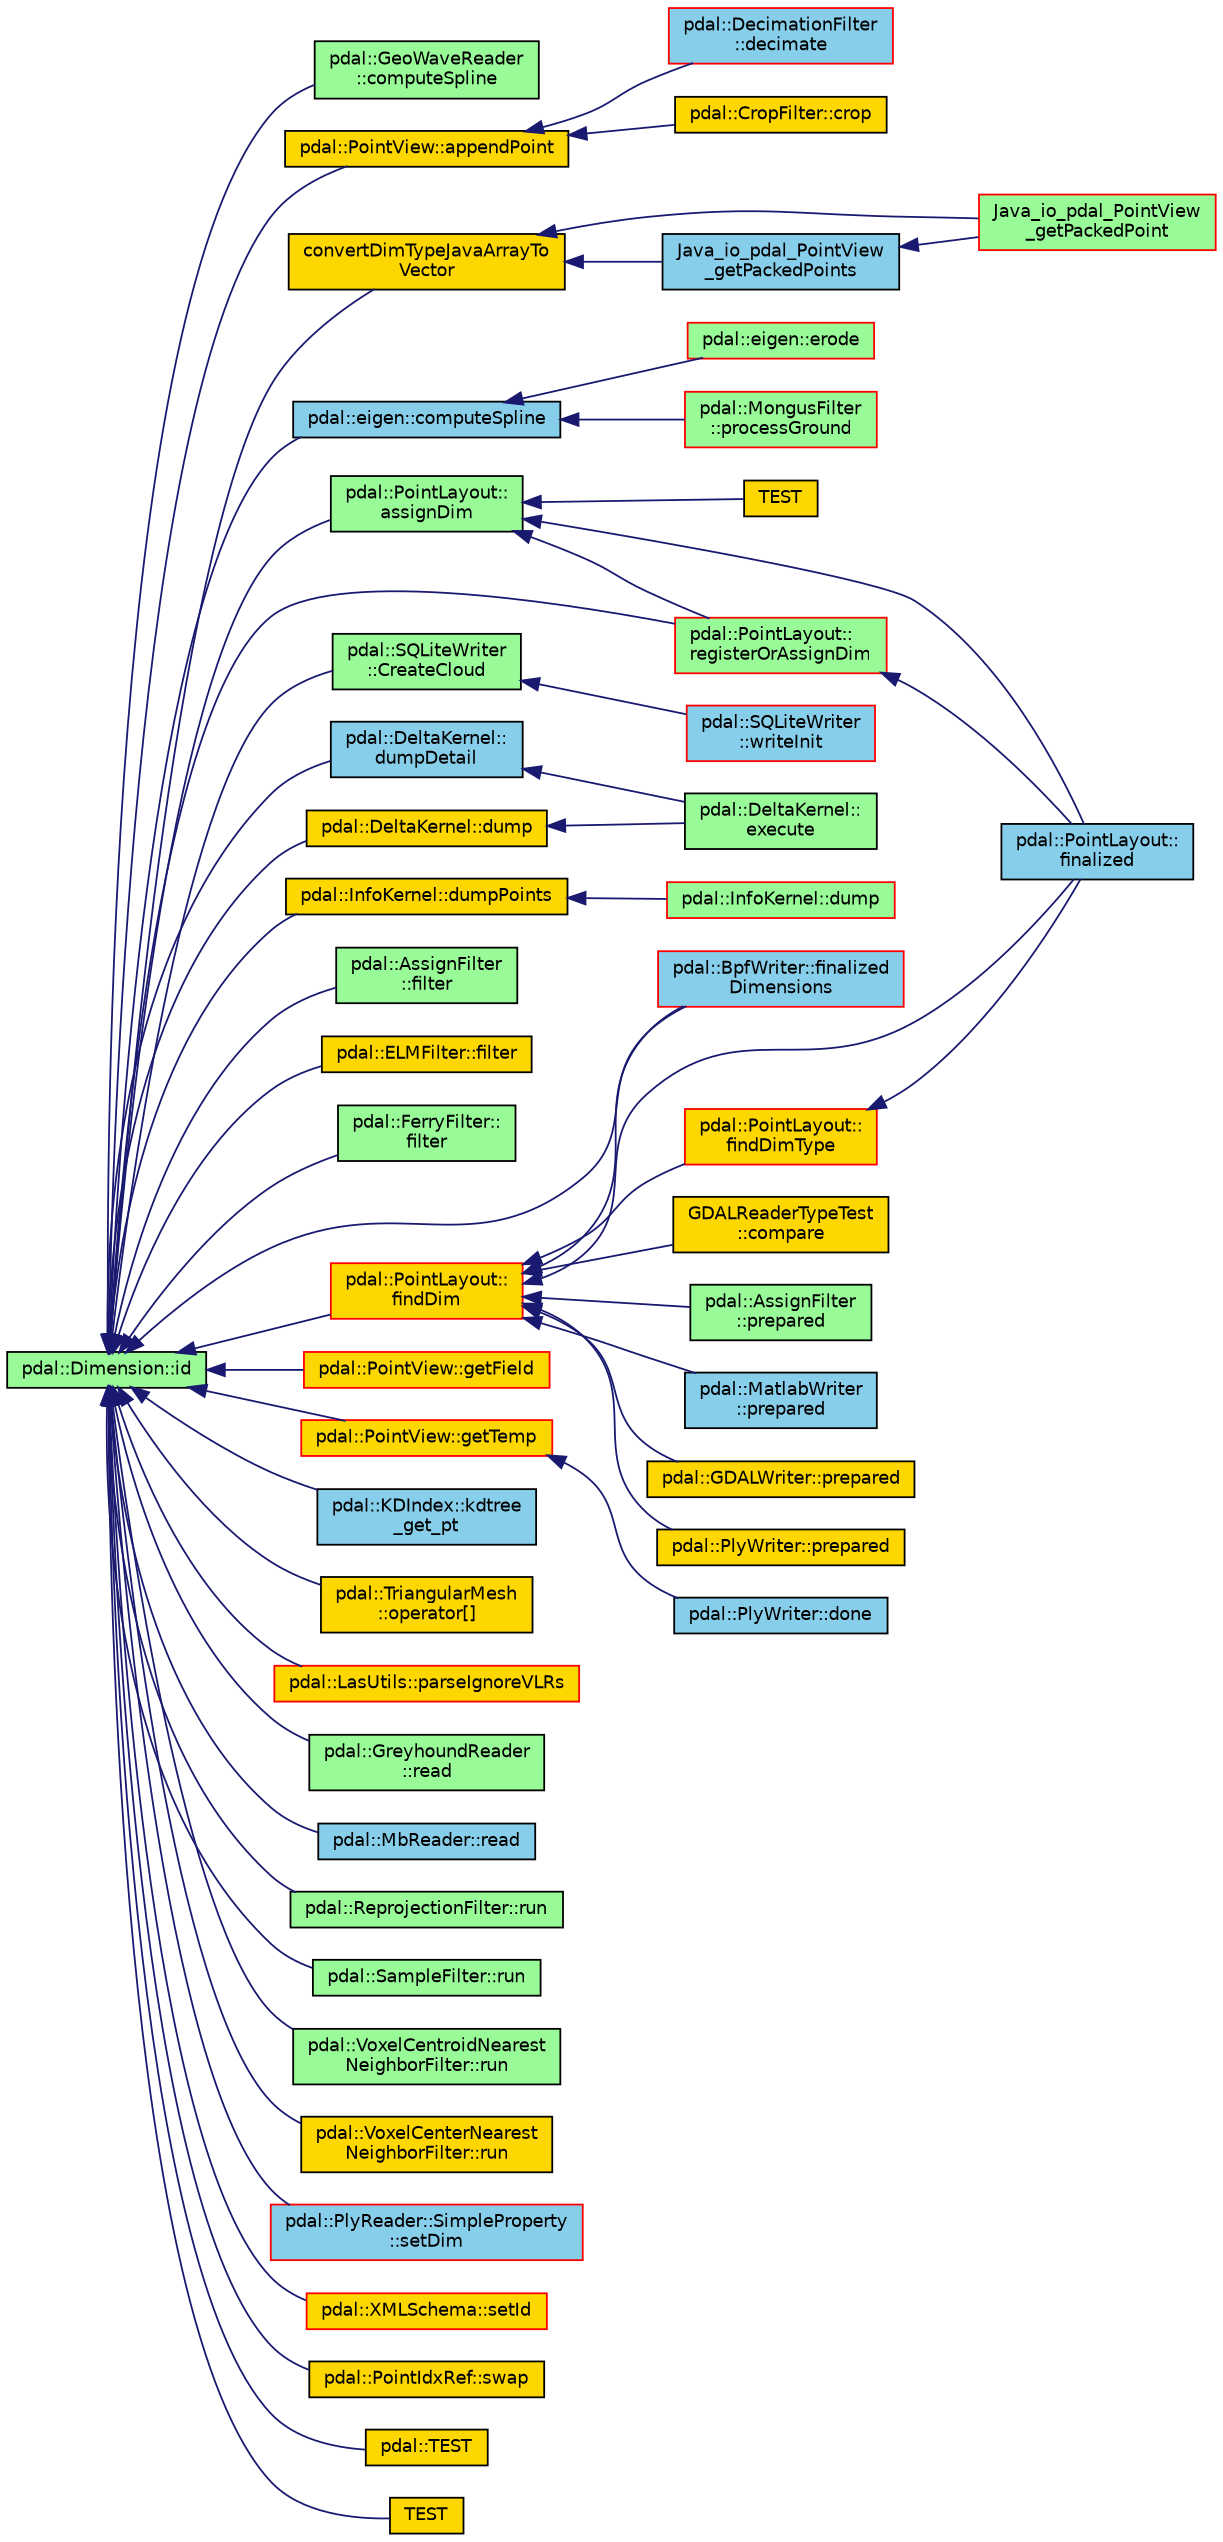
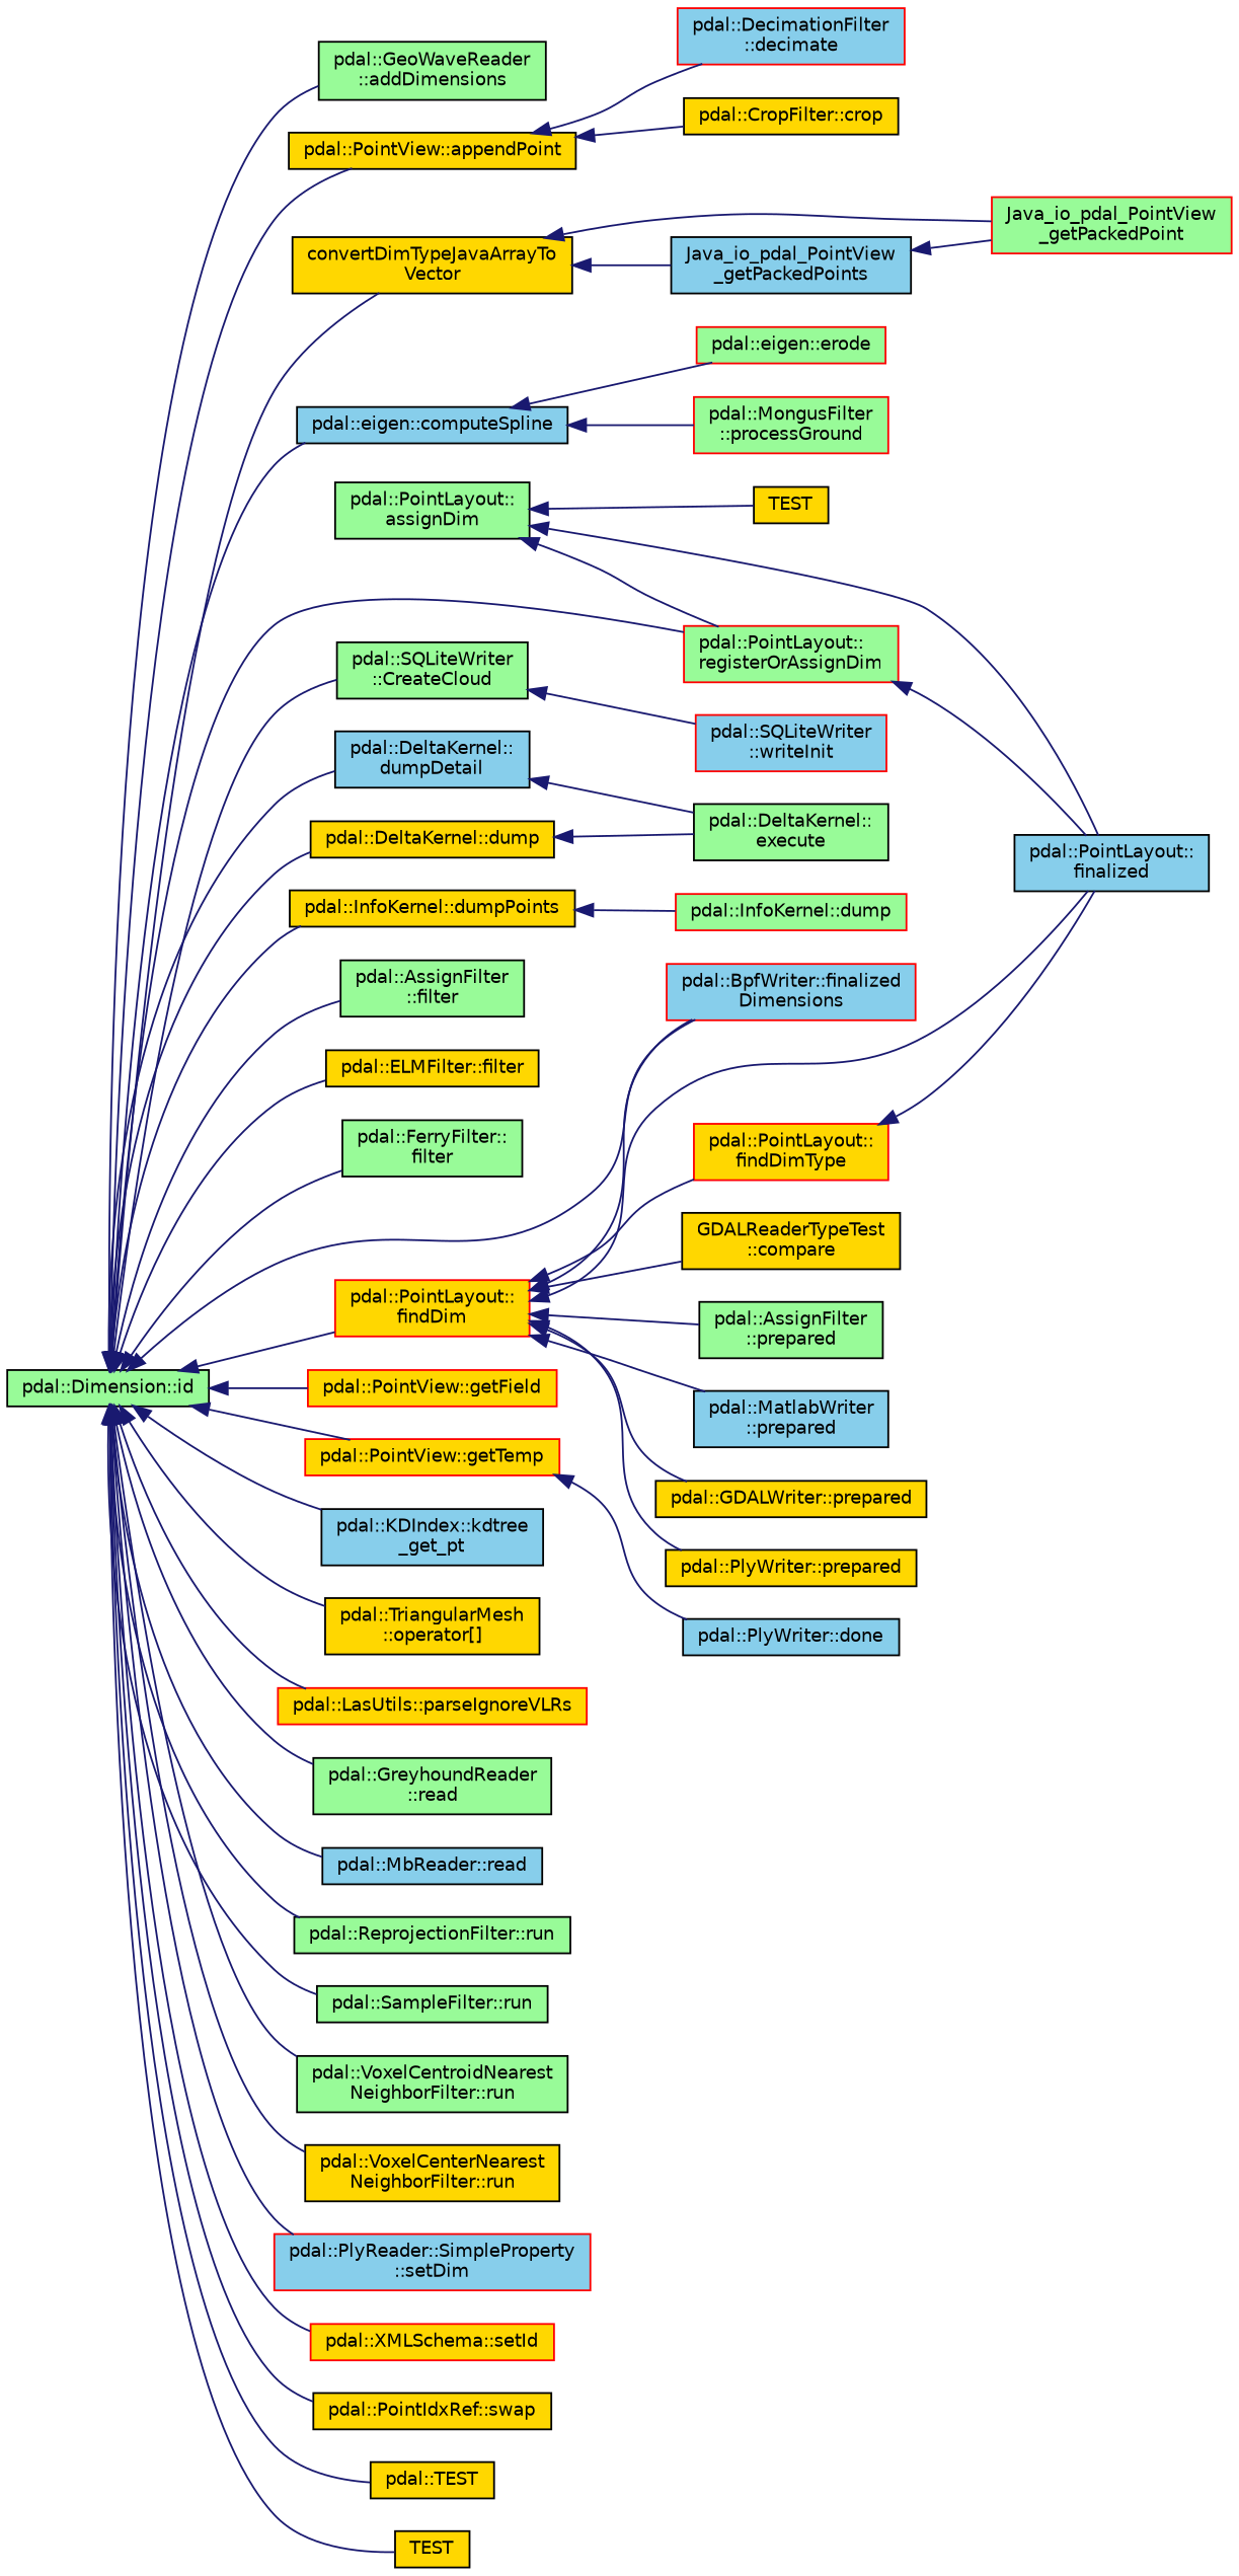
  digraph {
    rankdir=LR
    node [color=black fillcolor=gold fontname=Helvetica fontsize=10 shape=record style=filled]
    edge [color=midnightblue dir=back fontname=Helvetica fontsize=10 labelfontname=Helvetica labelfontsize=10 style=solid]
    n1 [fillcolor=palegreen fontcolor=black height=0.2 label="pdal::Dimension::id" width=0.4]
-   n2 [fillcolor=palegreen height=0.2 label="pdal::GeoWaveReader\l::computeSpline" width=0.4]
+   n2 [fillcolor=palegreen height=0.2 label="pdal::GeoWaveReader\l::addDimensions" width=0.4]
    n3 [height=0.2 label="pdal::PointView::appendPoint" width=0.4]
    n4 [fillcolor=palegreen height=0.2 label="pdal::PointLayout::\lassignDim" width=0.4]
    n5 [color=red fillcolor=palegreen height=0.2 label="pdal::PointLayout::\lregisterOrAssignDim" width=0.4]
    n6 [fillcolor=skyblue height=0.2 label="pdal::eigen::computeSpline" width=0.4]
    n7 [height=0.2 label="convertDimTypeJavaArrayTo\lVector" width=0.4]
    n8 [fillcolor=palegreen height=0.2 label="pdal::SQLiteWriter\l::CreateCloud" width=0.4]
    n9 [height=0.2 label="pdal::DeltaKernel::dump" width=0.4]
    n10 [fillcolor=skyblue height=0.2 label="pdal::DeltaKernel::\ldumpDetail" width=0.4]
    n11 [height=0.2 label="pdal::InfoKernel::dumpPoints" width=0.4]
    n12 [fillcolor=palegreen height=0.2 label="pdal::AssignFilter\l::filter" width=0.4]
    n13 [height=0.2 label="pdal::ELMFilter::filter" width=0.4]
    n14 [fillcolor=palegreen height=0.2 label="pdal::FerryFilter::\lfilter" width=0.4]
    n15 [color=red height=0.2 label="pdal::PointLayout::\lfindDim" width=0.4]
    n16 [color=red fillcolor=skyblue height=0.2 label="pdal::BpfWriter::finalized\lDimensions" width=0.4]
    n17 [color=red height=0.2 label="pdal::PointView::getField" width=0.4]
    n18 [color=red height=0.2 label="pdal::PointView::getTemp" width=0.4]
    n19 [fillcolor=skyblue height=0.2 label="pdal::KDIndex::kdtree\l_get_pt" width=0.4]
    n20 [height=0.2 label="pdal::TriangularMesh\l::operator[]" width=0.4]
    n21 [color=red height=0.2 label="pdal::LasUtils::parseIgnoreVLRs" width=0.4]
    n22 [fillcolor=palegreen height=0.2 label="pdal::GreyhoundReader\l::read" width=0.4]
    n23 [fillcolor=skyblue height=0.2 label="pdal::MbReader::read" width=0.4]
    n24 [fillcolor=palegreen height=0.2 label="pdal::ReprojectionFilter::run" width=0.4]
    n25 [fillcolor=palegreen height=0.2 label="pdal::SampleFilter::run" width=0.4]
    n26 [fillcolor=palegreen height=0.2 label="pdal::VoxelCentroidNearest\lNeighborFilter::run" width=0.4]
    n27 [height=0.2 label="pdal::VoxelCenterNearest\lNeighborFilter::run" width=0.4]
    n28 [color=red fillcolor=skyblue height=0.2 label="pdal::PlyReader::SimpleProperty\l::setDim" width=0.4]
    n29 [color=red height=0.2 label="pdal::XMLSchema::setId" width=0.4]
    n30 [height=0.2 label="pdal::PointIdxRef::swap" width=0.4]
    n31 [height=0.2 label="pdal::TEST" width=0.4]
    n32 [height=0.2 label=TEST width=0.4]
    n33 [height=0.2 label="pdal::CropFilter::crop" width=0.4]
    n34 [color=red fillcolor=skyblue height=0.2 label="pdal::DecimationFilter\l::decimate" width=0.4]
    n35 [fillcolor=skyblue height=0.2 label="pdal::PointLayout::\lfinalized" width=0.4]
    n36 [height=0.2 label=TEST width=0.4]
    n37 [color=red fillcolor=palegreen height=0.2 label="pdal::MongusFilter\l::processGround" width=0.4]
    n38 [color=red fillcolor=palegreen height=0.2 label="pdal::eigen::erode" width=0.4]
    n39 [color=red fillcolor=palegreen height=0.2 label="Java_io_pdal_PointView\l_getPackedPoint" width=0.4]
    n40 [fillcolor=skyblue height=0.2 label="Java_io_pdal_PointView\l_getPackedPoints" width=0.4]
    n41 [color=red fillcolor=skyblue height=0.2 label="pdal::SQLiteWriter\l::writeInit" width=0.4]
    n42 [fillcolor=skyblue height=0.2 label="pdal::PlyWriter::done" width=0.4]
    n43 [fillcolor=palegreen height=0.2 label="pdal::DeltaKernel::\lexecute" width=0.4]
    n44 [color=red fillcolor=palegreen height=0.2 label="pdal::InfoKernel::dump" width=0.4]
    n45 [height=0.2 label="GDALReaderTypeTest\l::compare" width=0.4]
    n46 [color=red height=0.2 label="pdal::PointLayout::\lfindDimType" width=0.4]
    n47 [fillcolor=palegreen height=0.2 label="pdal::AssignFilter\l::prepared" width=0.4]
    n48 [fillcolor=skyblue height=0.2 label="pdal::MatlabWriter\l::prepared" width=0.4]
    n49 [height=0.2 label="pdal::GDALWriter::prepared" width=0.4]
    n50 [height=0.2 label="pdal::PlyWriter::prepared" width=0.4]
    n1 -> n2
    n1 -> n3
-   n1 -> n4
    n1 -> n5
    n1 -> n6
    n1 -> n7
    n1 -> n8
    n1 -> n9
    n1 -> n10
    n1 -> n11
    n1 -> n12
    n1 -> n13
    n1 -> n14
    n1 -> n15
    n1 -> n16
    n1 -> n17
    n1 -> n18
    n1 -> n19
    n1 -> n20
    n1 -> n21
    n1 -> n22
    n1 -> n23
    n1 -> n24
    n1 -> n25
    n1 -> n26
    n1 -> n27
    n1 -> n28
    n1 -> n29
    n1 -> n30
    n1 -> n31
    n1 -> n32
    n3 -> n33
    n3 -> n34
    n4 -> n5
    n4 -> n35
    n4 -> n36
    n5 -> n35
    n6 -> n37
    n6 -> n38
    n7 -> n39
    n7 -> n40
    n8 -> n41
    n9 -> n43
    n10 -> n43
    n11 -> n44
    n15 -> n16
    n15 -> n35
    n15 -> n45
    n15 -> n46
    n15 -> n47
    n15 -> n48
    n15 -> n49
    n15 -> n50
    n18 -> n42
    n40 -> n39
    n46 -> n35
  }
